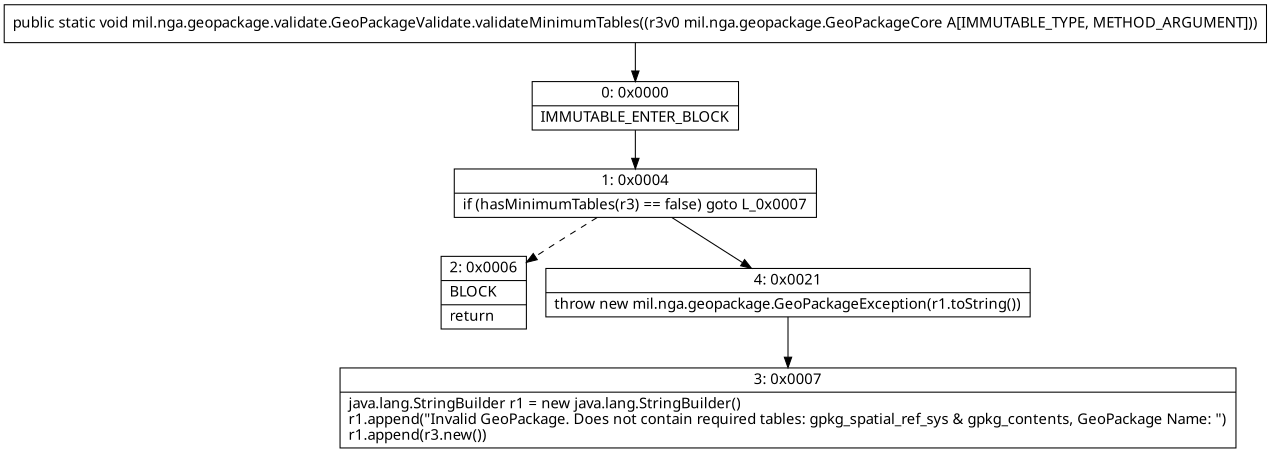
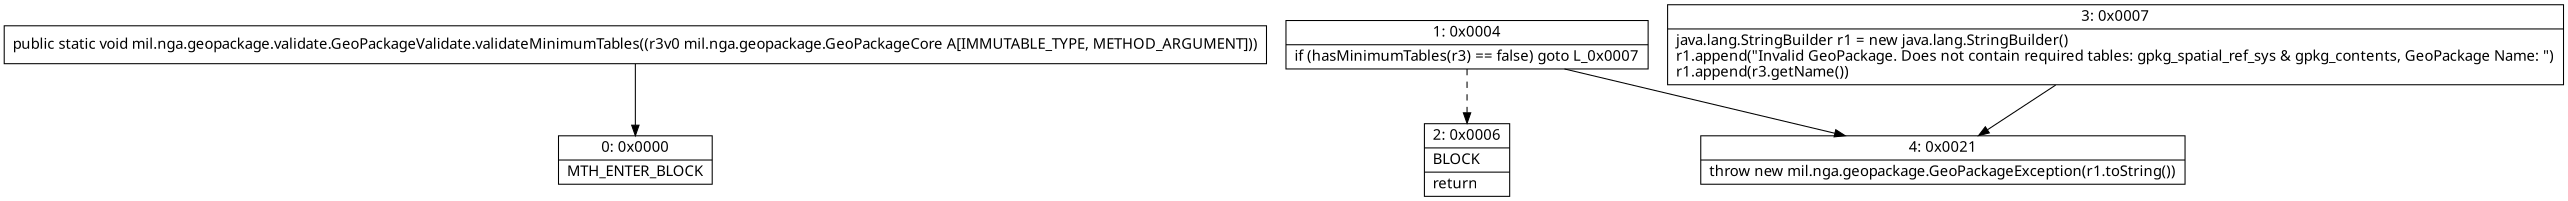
  digraph {
    fontname="Noto Sans"
    node [fontname="Noto Sans" shape=record]
    edge [fontname="Noto Sans"]
-   n1 [label="{0\:\ 0x0000|IMMUTABLE_ENTER_BLOCK\l}"]
+   n1 [label="{0\:\ 0x0000|MTH_ENTER_BLOCK\l}"]
    n2 [label="{1\:\ 0x0004|if (hasMinimumTables(r3) == false) goto L_0x0007\l}"]
    n3 [label="{2\:\ 0x0006|BLOCK\l|return\l}"]
    n4 [label="{4\:\ 0x0021|throw new mil.nga.geopackage.GeoPackageException(r1.toString())\l}"]
-   n5 [label="{3\:\ 0x0007|java.lang.StringBuilder r1 = new java.lang.StringBuilder()\lr1.append(\"Invalid GeoPackage. Does not contain required tables: gpkg_spatial_ref_sys & gpkg_contents, GeoPackage Name: \")\lr1.append(r3.new())\l}"]
+   n5 [label="{3\:\ 0x0007|java.lang.StringBuilder r1 = new java.lang.StringBuilder()\lr1.append(\"Invalid GeoPackage. Does not contain required tables: gpkg_spatial_ref_sys & gpkg_contents, GeoPackage Name: \")\lr1.append(r3.getName())\l}"]
    n6 [label="{public static void mil.nga.geopackage.validate.GeoPackageValidate.validateMinimumTables((r3v0 mil.nga.geopackage.GeoPackageCore A[IMMUTABLE_TYPE, METHOD_ARGUMENT])) }"]
-   n1 -> n2
    n2 -> n3 [style=dashed]
    n2 -> n4
-   n4 -> n5
+   n5 -> n4
    n6 -> n1
  }
